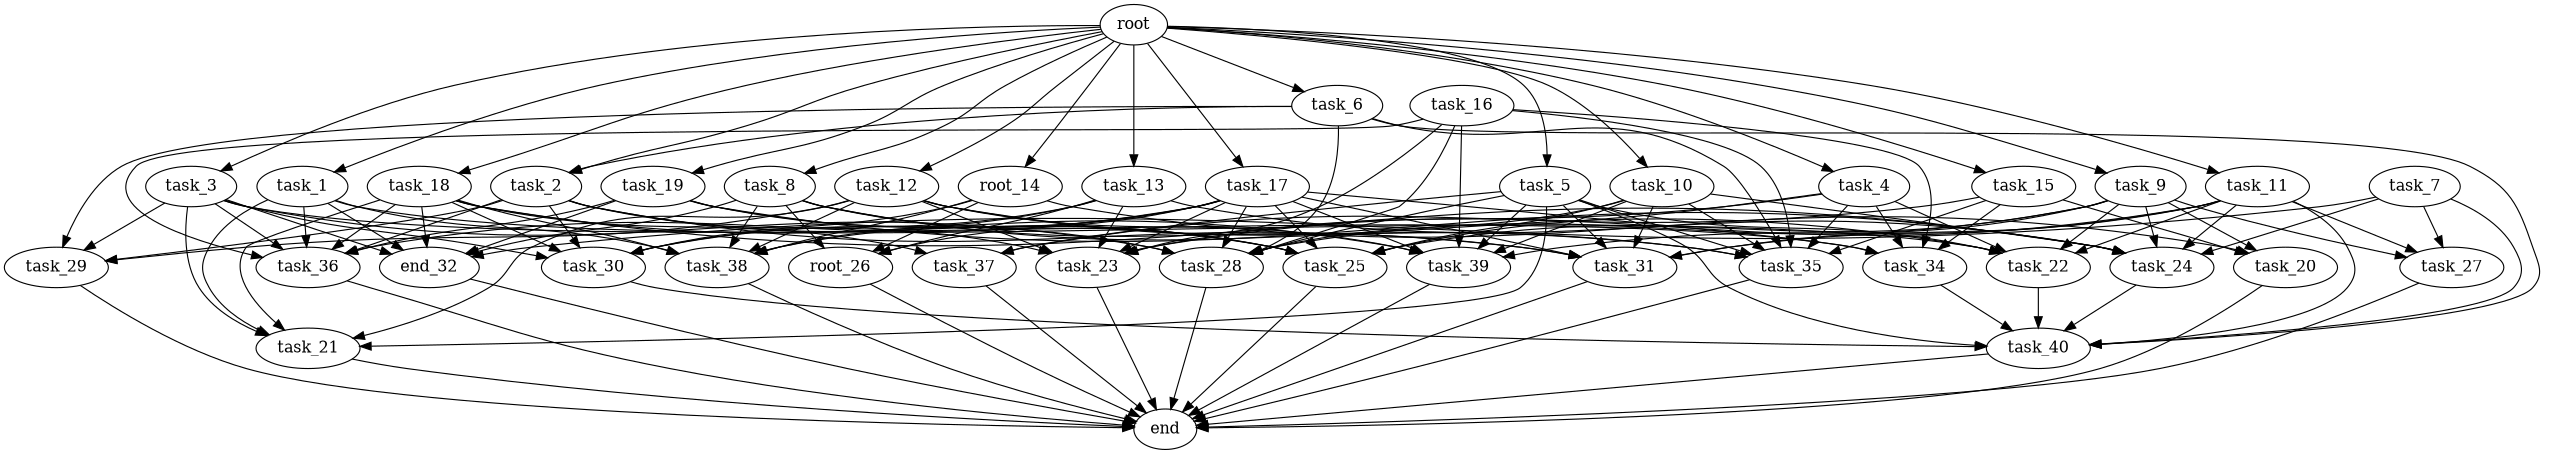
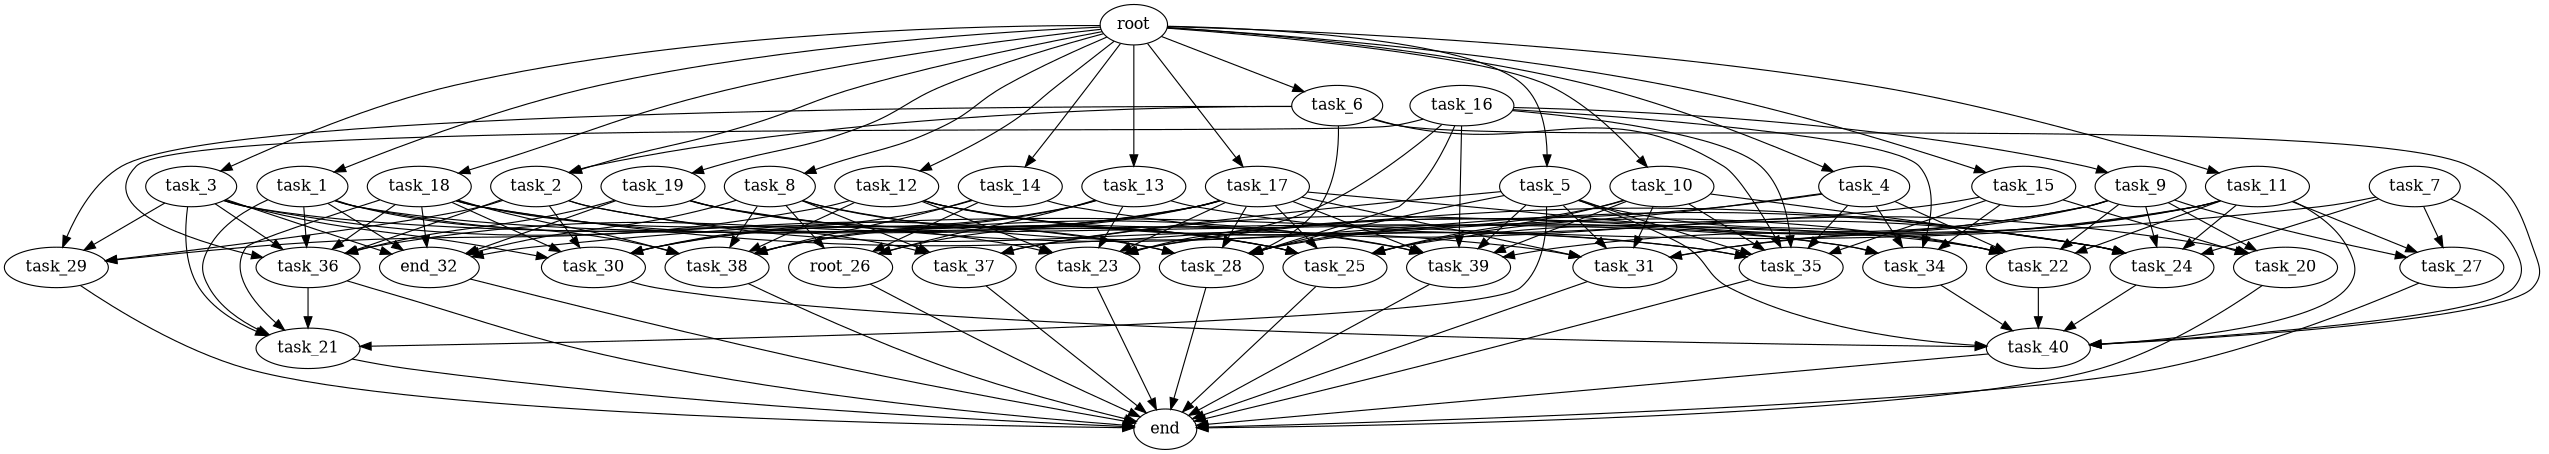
  digraph {
    root
    task_1
    task_2
    task_3
    task_4
    task_5
    task_6
    task_8
    task_9
    task_10
    task_11
    task_12
    task_13
-   task_14 [label=root_14]
+   task_14
    task_15
    task_17
    task_18
    task_19
    task_21
    task_22
    n21 [label=end_32]
    task_36
    task_38
    task_23
    task_25
    task_29
    task_30
    task_31
    task_28
    task_34
    task_35
    task_37
    task_39
    task_40
    task_7
    task_24
    task_27
    n38 [label=root_26]
    task_20
    task_16
    end
    root -> task_1
    root -> task_2
    root -> task_3
    root -> task_4
    root -> task_5
    root -> task_6
    root -> task_8
-   root -> task_9
+   task_16 -> task_9
    root -> task_10
    root -> task_11
    root -> task_12
    root -> task_13
    root -> task_14
    root -> task_15
    root -> task_17
    root -> task_18
    root -> task_19
    task_1 -> task_21
    task_1 -> task_22
    task_1 -> n21
    task_1 -> task_36
    task_1 -> task_38
    task_2 -> task_36
-   task_2 -> task_23
+   task_1 -> task_23
    task_2 -> task_25
    task_2 -> task_29
    task_2 -> task_30
    task_2 -> task_31
    task_3 -> task_21
    task_3 -> n21
    task_3 -> task_36
    task_3 -> task_29
    task_3 -> task_30
    task_3 -> task_28
    task_3 -> task_34
    task_4 -> task_22
    task_4 -> task_23
    task_4 -> task_25
    task_4 -> task_34
    task_4 -> task_35
    task_5 -> task_21
    task_5 -> task_22
    task_5 -> task_31
    task_5 -> task_28
    task_5 -> task_35
    task_5 -> task_37
    task_5 -> task_39
    task_5 -> task_40
    task_6 -> task_2
    task_6 -> task_29
    task_6 -> task_28
    task_6 -> task_35
    task_6 -> task_40
    task_8 -> n21
    task_8 -> task_38
    task_8 -> task_25
-   task_8 -> task_31
+   task_8 -> task_37
    task_8 -> task_35
    task_8 -> n38
    task_9 -> task_22
    task_9 -> task_25
    task_9 -> task_31
    task_9 -> task_28
    task_9 -> task_24
    task_9 -> task_27
    task_9 -> task_20
    task_10 -> task_25
    task_10 -> task_31
    task_10 -> task_28
    task_10 -> task_35
    task_10 -> task_39
    task_10 -> task_24
    task_11 -> task_22
    task_11 -> task_23
    task_11 -> task_31
    task_11 -> task_39
    task_11 -> task_40
    task_11 -> task_24
    task_11 -> task_27
-   task_12 -> task_21
+   task_36 -> task_21
    task_12 -> task_22
    task_12 -> task_38
    task_12 -> task_23
    task_12 -> task_29
    task_12 -> task_35
    task_12 -> task_39
    task_13 -> task_38
    task_13 -> task_23
    task_13 -> task_30
    task_13 -> task_24
    task_13 -> n38
    task_14 -> task_38
    task_14 -> task_30
    task_14 -> n38
    task_14 -> task_20
    task_15 -> task_34
    task_15 -> task_35
    task_15 -> task_37
    task_15 -> task_20
    task_17 -> task_36
    task_17 -> task_38
    task_17 -> task_23
    task_17 -> task_25
    task_17 -> task_30
    task_17 -> task_31
    task_17 -> task_28
    task_17 -> task_34
    task_17 -> task_39
    task_17 -> n38
    task_18 -> task_21
    task_18 -> n21
    task_18 -> task_36
    task_18 -> task_38
    task_18 -> task_30
    task_18 -> task_37
    task_18 -> task_39
    task_18 -> task_24
    task_19 -> n21
    task_19 -> task_36
    task_19 -> task_25
    task_19 -> task_28
    task_19 -> task_24
    task_21 -> end
    task_22 -> task_40
    n21 -> end
    task_36 -> end
    task_38 -> end
    task_23 -> end
    task_25 -> end
    task_29 -> end
    task_30 -> task_40
    task_31 -> end
    task_28 -> end
    task_34 -> task_40
    task_35 -> end
    task_37 -> end
    task_39 -> end
    task_40 -> end
    task_7 -> n21
    task_7 -> task_40
    task_7 -> task_24
    task_7 -> task_27
    task_24 -> task_40
    task_27 -> end
    n38 -> end
    task_20 -> end
    task_16 -> task_36
    task_16 -> task_23
    task_16 -> task_28
    task_16 -> task_34
    task_16 -> task_35
    task_16 -> task_39
  }
